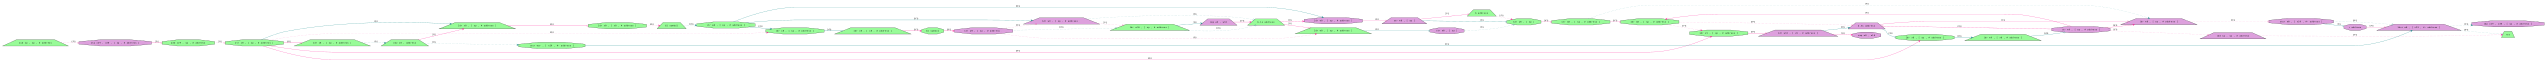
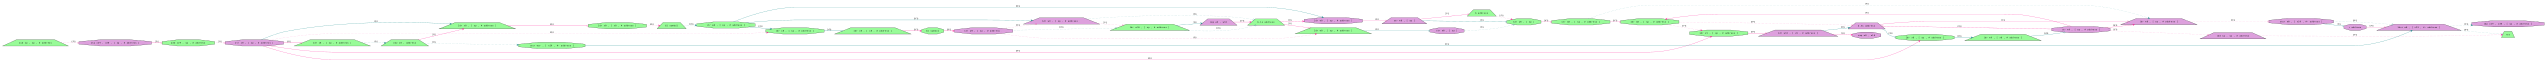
  digraph {
    fontname="Roboto Mono"
    rankdir=LR
    node [fillcolor=palegreen fontname="Roboto Mono" shape=octagon style=filled]
    edge [arrowhead=odot color=deeppink fontname="Roboto Mono" style=solid]
    n1 [label="sub sp , sp , # address" shape=trapezium]
    n2 [fillcolor=plum label="stp x29 , x30 , [ sp , # address ]"]
    n3 [label="add x29 , sp , # address"]
-   n4 [label="str x0 , [ sp , # address ]"]
+   n4 [fillcolor=plum label="str x0 , [ sp , # address ]"]
    n5 [label="ldr x8 , [ sp , # address ]" shape=trapezium]
    n6 [label="ldr x8 , [ sp , # address ]" shape=trapezium]
    n7 [label="ldr x8 , [ sp , # address ]"]
    n8 [label="ldr x8 , [ sp , # address ]"]
    n9 [label="ldr x9 , [ sp , # address ]"]
    n10 [label="cbz x8 , address" shape=trapezium]
    n11 [label="ldr x0 , [ x8 , # address ]"]
    n12 [label="ldr x0 , [ x8 , # address ]" shape=trapezium]
    n13 [label="ldr w9 , [ x8 , # address ]" shape=trapezium]
    n14 [fillcolor=plum label="ldr w10 , [ x9 , # address ]" shape=trapezium]
    n15 [label="stur wzr , [ x29 , #- address ]"]
    n16 [fillcolor=plum label="ldur w0 , [ x29 , #- address ]" shape=trapezium]
    n17 [fillcolor=plum label="ldp x29 , x30 , [ sp , # address ]"]
    n18 [label=ret shape=trapezium]
    n19 [label="bl symbol" shape=trapezium]
    n20 [label="str w0 , [ sp , # address ]"]
    n21 [fillcolor=plum label="ldr w9 , [ sp , # address ]" shape=trapezium]
    n22 [fillcolor=plum label="ldr w8 , [ sp , # address ]"]
    n23 [label="ldr w10 , [ sp , # address ]" shape=trapezium]
    n24 [label="b.ls address" shape=trapezium]
    n25 [fillcolor=plum label="str w8 , [ sp ]" shape=trapezium]
    n26 [label="bl symbol"]
    n27 [fillcolor=plum label="str w0 , [ sp , # address ]"]
    n28 [label="ldr w8 , [ sp , # address ]" shape=trapezium]
    n29 [fillcolor=plum label="cmp w9 , w10" shape=trapezium]
    n30 [fillcolor=plum label="str w8 , [ sp ]"]
    n31 [label="ldr w8 , [ sp ]"]
    n32 [label="b address" shape=trapezium]
    n33 [label="str w8 , [ sp , # address ]"]
    n34 [fillcolor=plum label="ldr w8 , [ sp , # address ]" shape=trapezium]
    n35 [label="ldr w8 , [ sp , # address ]"]
    n36 [fillcolor=plum label="stur w8 , [ x29 , #- address ]"]
    n37 [fillcolor=plum label="b address"]
    n38 [fillcolor=plum label="str w9 , [ sp , # address ]"]
    n39 [fillcolor=plum label="b.hs address" shape=trapezium]
    n40 [fillcolor=plum label="add sp , sp , # address" shape=trapezium]
    n41 [fillcolor=plum label="cmp w8 , w10"]
    n1 -> n2 [label=CFG style=dotted]
    n2 -> n3 [label=CFG]
    n3 -> n4 [label=CFG style=dotted]
    n4 -> n5 [label=DFG]
    n4 -> n6 [arrowhead=vee color=teal label=DFG]
    n4 -> n7 [arrowhead=vee label=DFG style=dotted]
    n4 -> n8 [arrowhead=vee label=DFG]
    n4 -> n9 [arrowhead=vee label=DFG]
    n5 -> n10 [arrowhead=vee color=teal label=DFG style=dotted]
    n6 -> n11 [label=DFG]
    n7 -> n12 [color=teal label=DFG]
    n8 -> n13 [arrowhead=vee color=teal label=DFG]
    n9 -> n14 [label=DFG]
    n10 -> n6 [arrowhead=vee label=CFG]
    n10 -> n15 [arrowhead=vee color=teal label=CFG style=dotted]
    n11 -> n19 [arrowhead=vee label=DFG style=dotted]
    n12 -> n26 [arrowhead=vee label=DFG]
    n13 -> n38 [color=teal label=DFG]
    n14 -> n39 [arrowhead=vee color=teal label=DFG]
    n14 -> n41 [arrowhead=vee label=CFG]
    n15 -> n16 [arrowhead=vee color=teal label=DFG]
    n16 -> n17 [arrowhead=vee color=teal label=CFG style=dotted]
    n16 -> n18 [color=teal label=DFG style=dotted]
    n19 -> n20 [arrowhead=vee color=teal label=DFG style=dotted]
    n20 -> n7 [arrowhead=vee color=teal label=CFG]
    n20 -> n21 [arrowhead=vee color=teal label=DFG]
    n20 -> n22 [arrowhead=vee color=teal label=DFG]
    n21 -> n23 [label=CFG style=dotted]
    n21 -> n24 [color=teal label=DFG style=dotted]
    n22 -> n25 [label=DFG]
    n23 -> n24 [color=teal label=DFG style=dotted]
    n23 -> n29 [arrowhead=vee color=teal label=CFG]
    n24 -> n22 [arrowhead=vee label=CFG]
    n24 -> n28 [label=CFG]
    n25 -> n31 [color=teal label=DFG]
    n25 -> n32 [label=CFG]
    n26 -> n27 [arrowhead=vee label=DFG]
    n27 -> n21 [label=CFG style=dotted]
    n27 -> n23 [color=teal label=DFG style=dotted]
    n27 -> n28 [arrowhead=vee label=DFG style=dotted]
    n28 -> n30 [color=teal label=DFG]
    n29 -> n24 [arrowhead=vee label=CFG]
    n30 -> n31 [color=teal label=DFG style=dotted]
    n31 -> n33 [label=DFG]
    n32 -> n31 [arrowhead=vee label=CFG style=dotted]
    n33 -> n34 [arrowhead=vee color=teal label=DFG style=dotted]
    n33 -> n35 [label=DFG]
    n34 -> n36 [label=DFG style=dotted]
    n35 -> n9 [arrowhead=vee label=CFG style=dotted]
    n35 -> n39 [label=DFG style=dotted]
    n36 -> n16 [color=teal label=DFG style=dotted]
    n36 -> n37 [color=teal label=CFG]
    n37 -> n16 [label=CFG]
    n38 -> n34 [arrowhead=vee label=DFG]
    n38 -> n35 [arrowhead=vee label=DFG]
    n38 -> n39 [label=CFG]
    n38 -> n40 [label=CFG style=dotted]
    n39 -> n8 [color=teal label=CFG]
    n39 -> n34 [label=CFG]
    n40 -> n18 [arrowhead=vee label=CFG style=dotted]
  }
